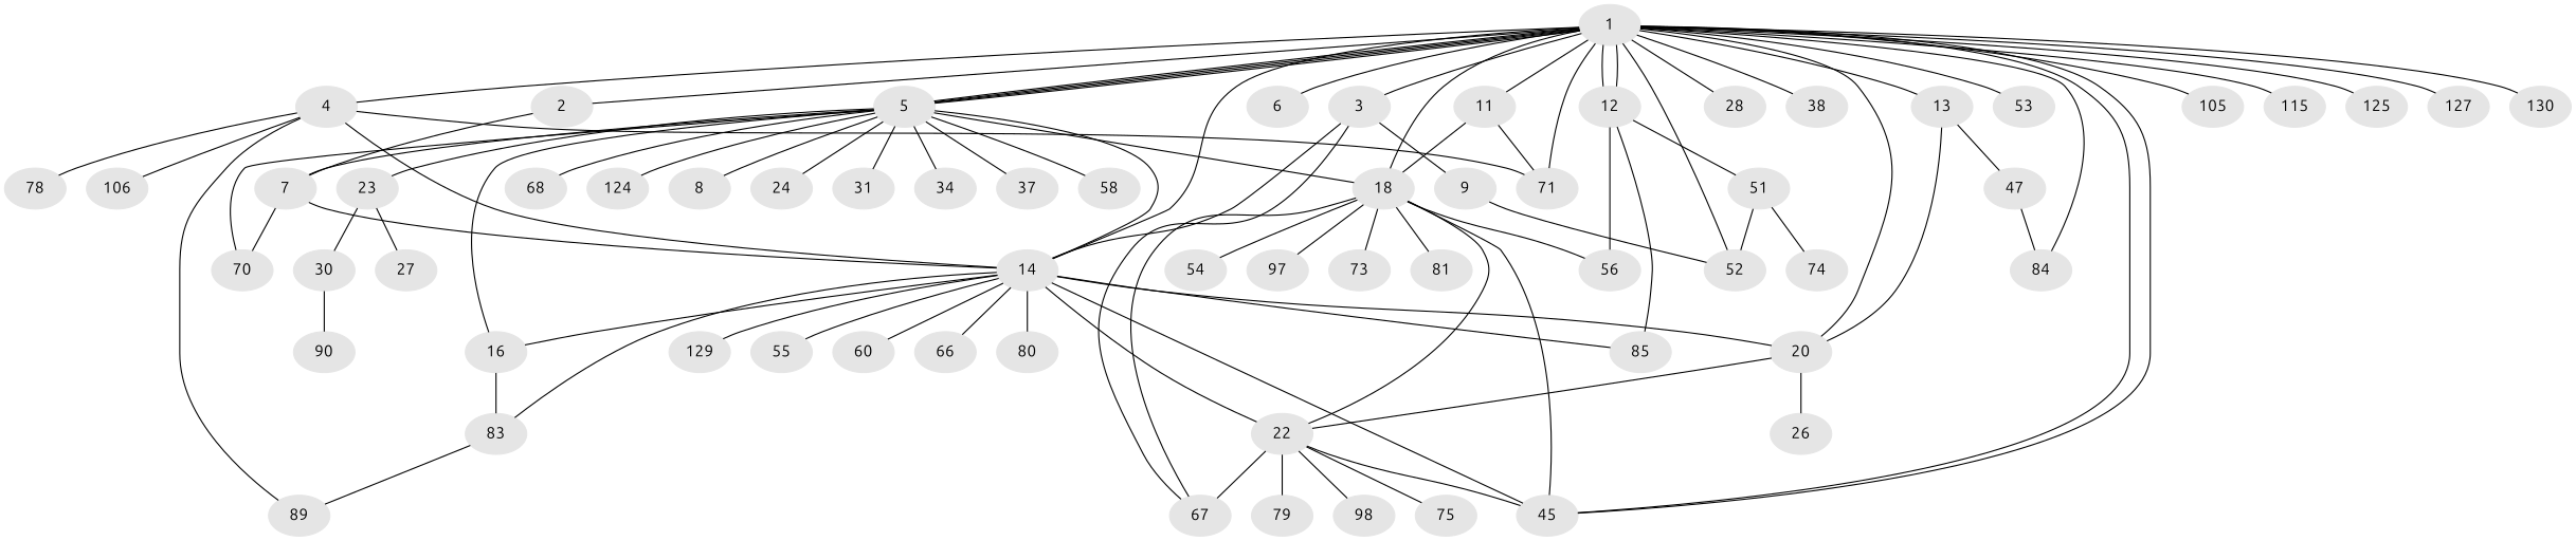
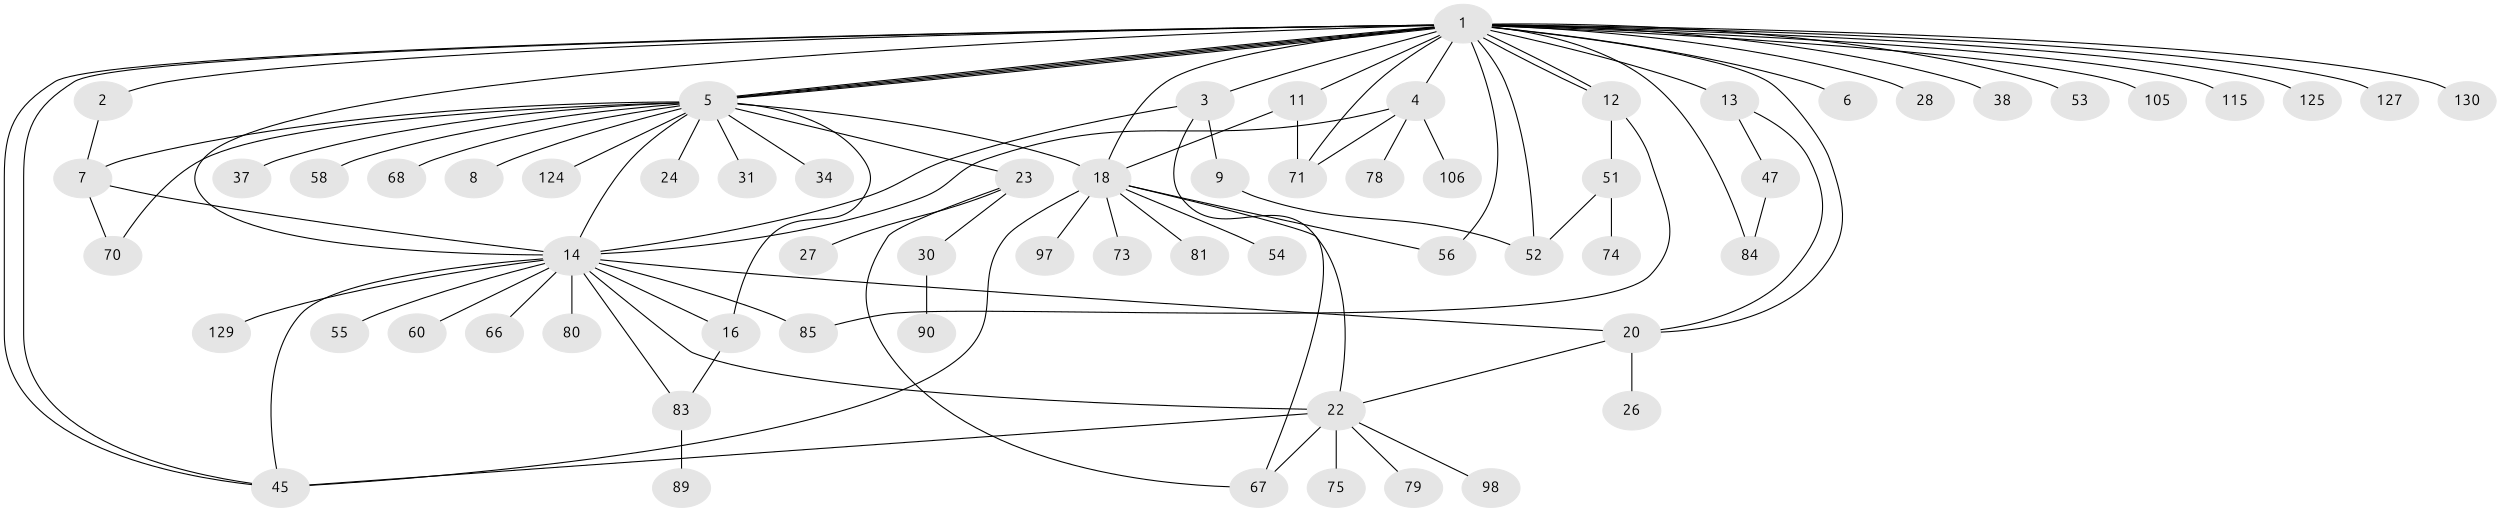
  graph {
    fontname=Ubuntu
    node [color=gray90 fontname=Ubuntu style=filled]
    edge [fontname=Ubuntu]
    1
    2
    3 [super="+32+48"]
    4
    5 [super="+10"]
    6
    11 [super="+61"]
    12
    13 [super="+25"]
    14 [super="+17+19+72+50+46+44+65+15+63"]
    18 [super="+21+121+40"]
    20 [super="+35"]
    28
    38
    45 [super="+64"]
    52
    53 [super="+126+111+94"]
    56
    71 [super="+100"]
    84 [super="+122"]
    105
    115
    125
    127
    130
    7 [super="+41+43+49"]
    9 [super="+42"]
    67 [super="+82"]
    78
    89 [super="+95"]
    106
    8
    16 [super="+119+123+128"]
    23 [super="+97"]
    24
    31
    34 [super="+88"]
    37
    58
    68
    70
    124
    51
    85
    47 [super="+69"]
    22 [super="+59+29+36+39"]
    55
    n48 [label=60]
    66
    80
    83 [super="+101+103"]
    129
    54
    n54 [label=97]
    73
    81
    26
    27
    30 [super="+93"]
    74
    75
    79
    98
    90 [super="+109"]
    1 -- 2
    1 -- 3
    1 -- 4
    1 -- 5
    1 -- 5
    1 -- 5
    1 -- 5
    1 -- 6
    1 -- 11
    1 -- 12
    1 -- 12
    1 -- 13
    1 -- 14 [weight=2]
    1 -- 18 [weight=2]
    1 -- 20
    1 -- 28
    1 -- 38
    1 -- 45
    1 -- 45
    1 -- 52
    1 -- 53
-   12 -- 56
+   1 -- 56
    1 -- 71 [weight=2]
    1 -- 84
    1 -- 105
    1 -- 115
    1 -- 125
    1 -- 127
    1 -- 130
    2 -- 7
    3 -- 14
    3 -- 9
    3 -- 67
    4 -- 14
    4 -- 71
    4 -- 78
-   4 -- 89
    4 -- 106
    5 -- 14
    5 -- 18
    5 -- 7
    5 -- 8
    5 -- 16
    5 -- 23
    5 -- 24
    5 -- 31
    5 -- 34
    5 -- 37
    5 -- 58
    5 -- 68
    5 -- 70
    5 -- 124
    11 -- 18
    11 -- 71
    12 -- 51
    12 -- 85
    13 -- 20
    13 -- 47
    14 -- 20
    14 -- 45
    14 -- 16
    14 -- 85
    14 -- 22 [weight=2]
    14 -- 55
    14 -- n48
    14 -- 66
    14 -- 80
    14 -- 83
    14 -- 129
    18 -- 45
    18 -- 56
-   18 -- 67
+   23 -- 67
    18 -- 22 [weight=2]
    18 -- 54
    18 -- n54
    18 -- 73
    18 -- 81
    20 -- 22
    20 -- 26
    7 -- 14 [weight=2]
    7 -- 70
    9 -- 52
    16 -- 83
    23 -- 27
    23 -- 30
    51 -- 52
    51 -- 74
    47 -- 84
    22 -- 45
    22 -- 67 [weight=2]
    22 -- 75
    22 -- 79
    22 -- 98
    83 -- 89
    30 -- 90
  }
